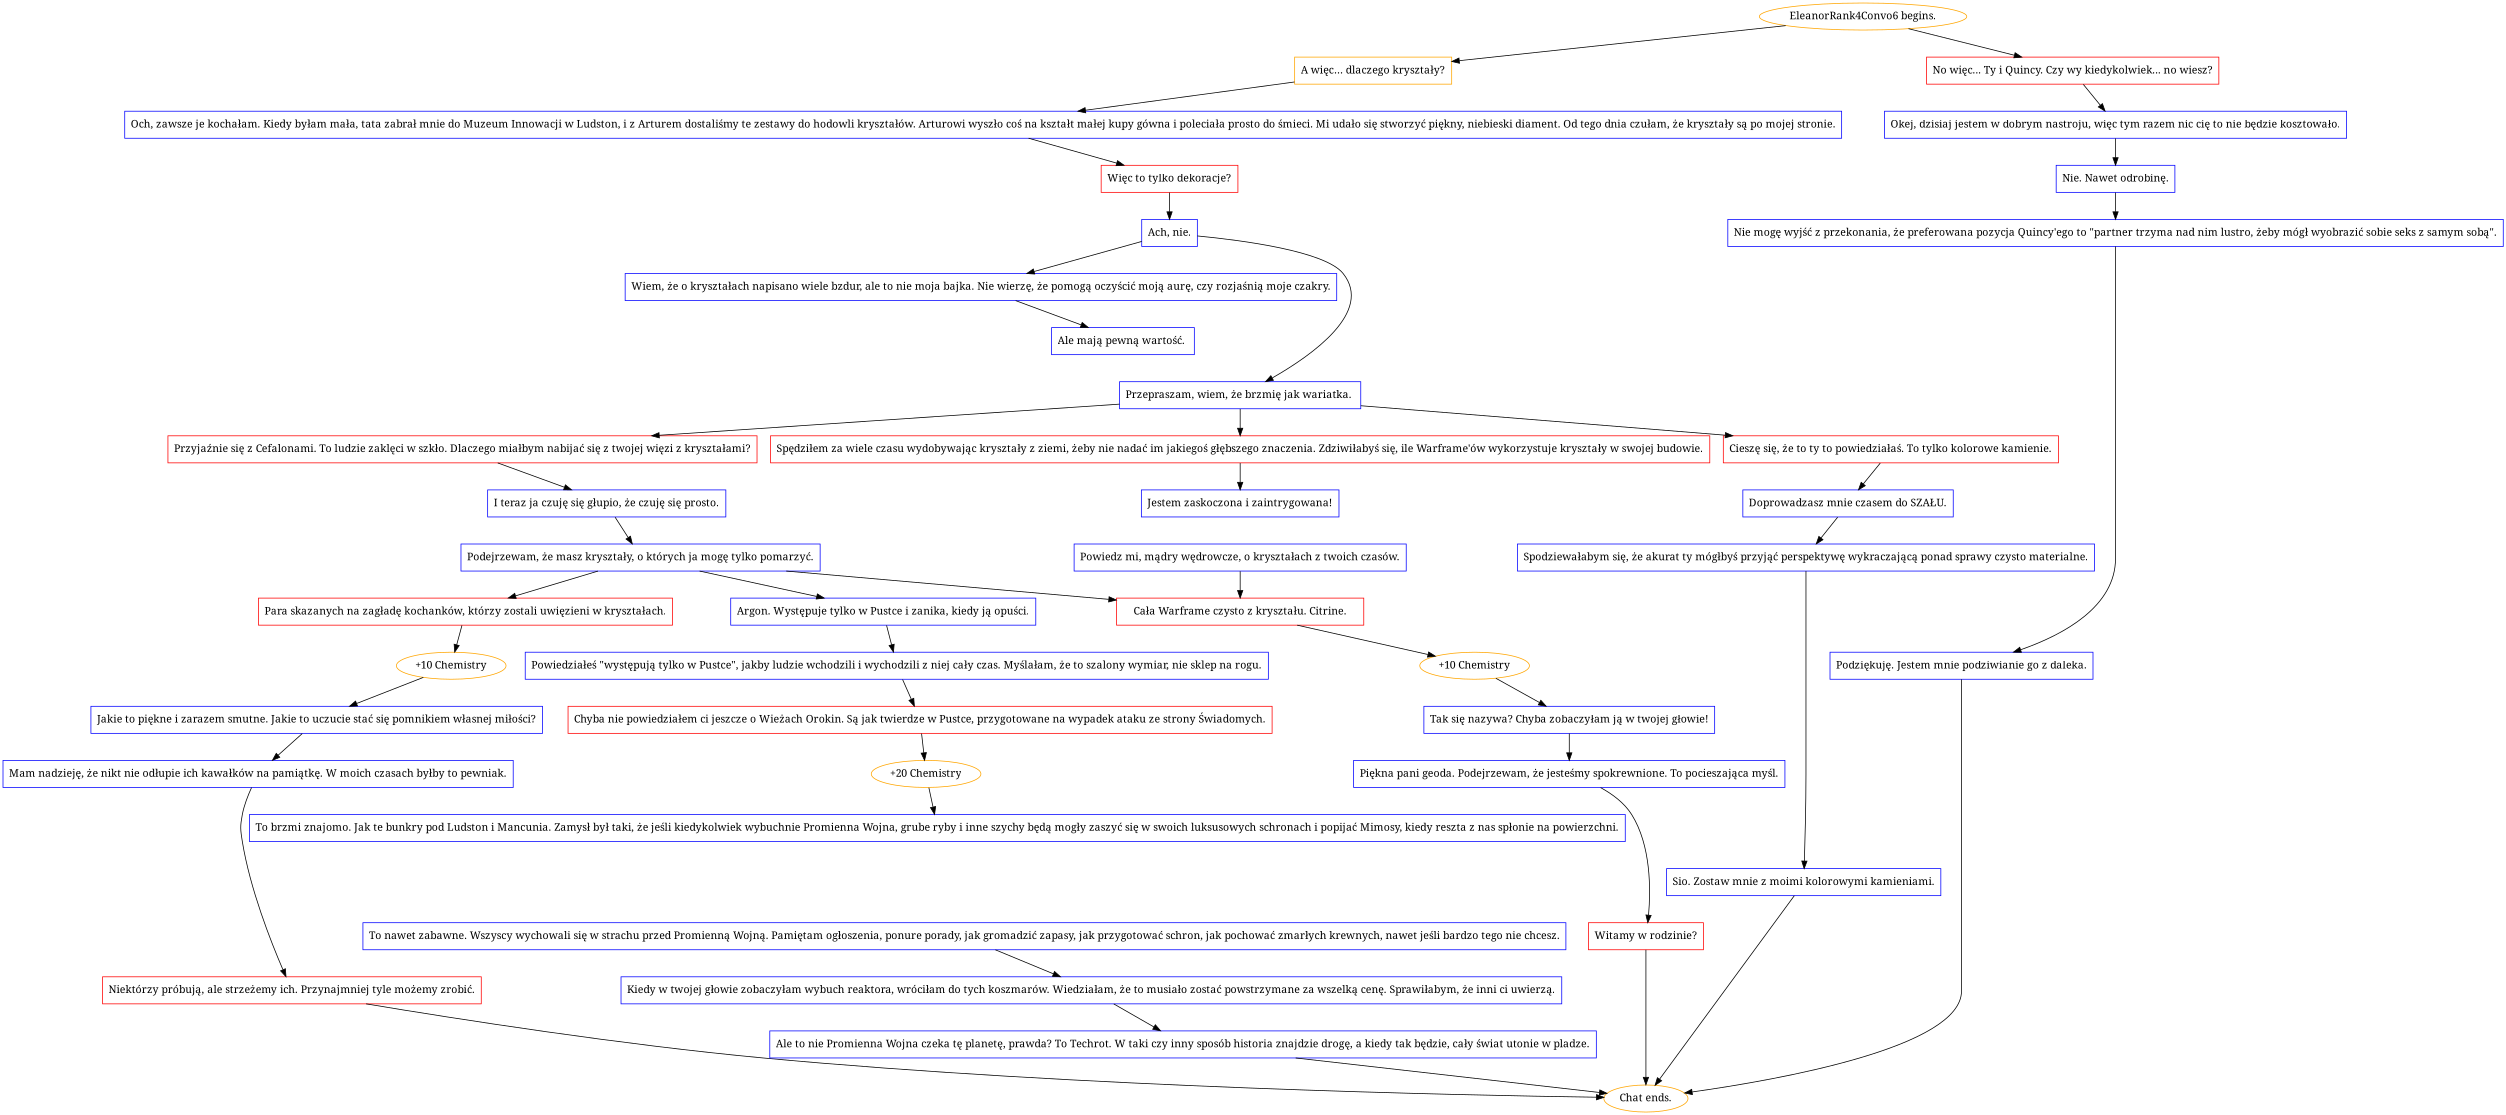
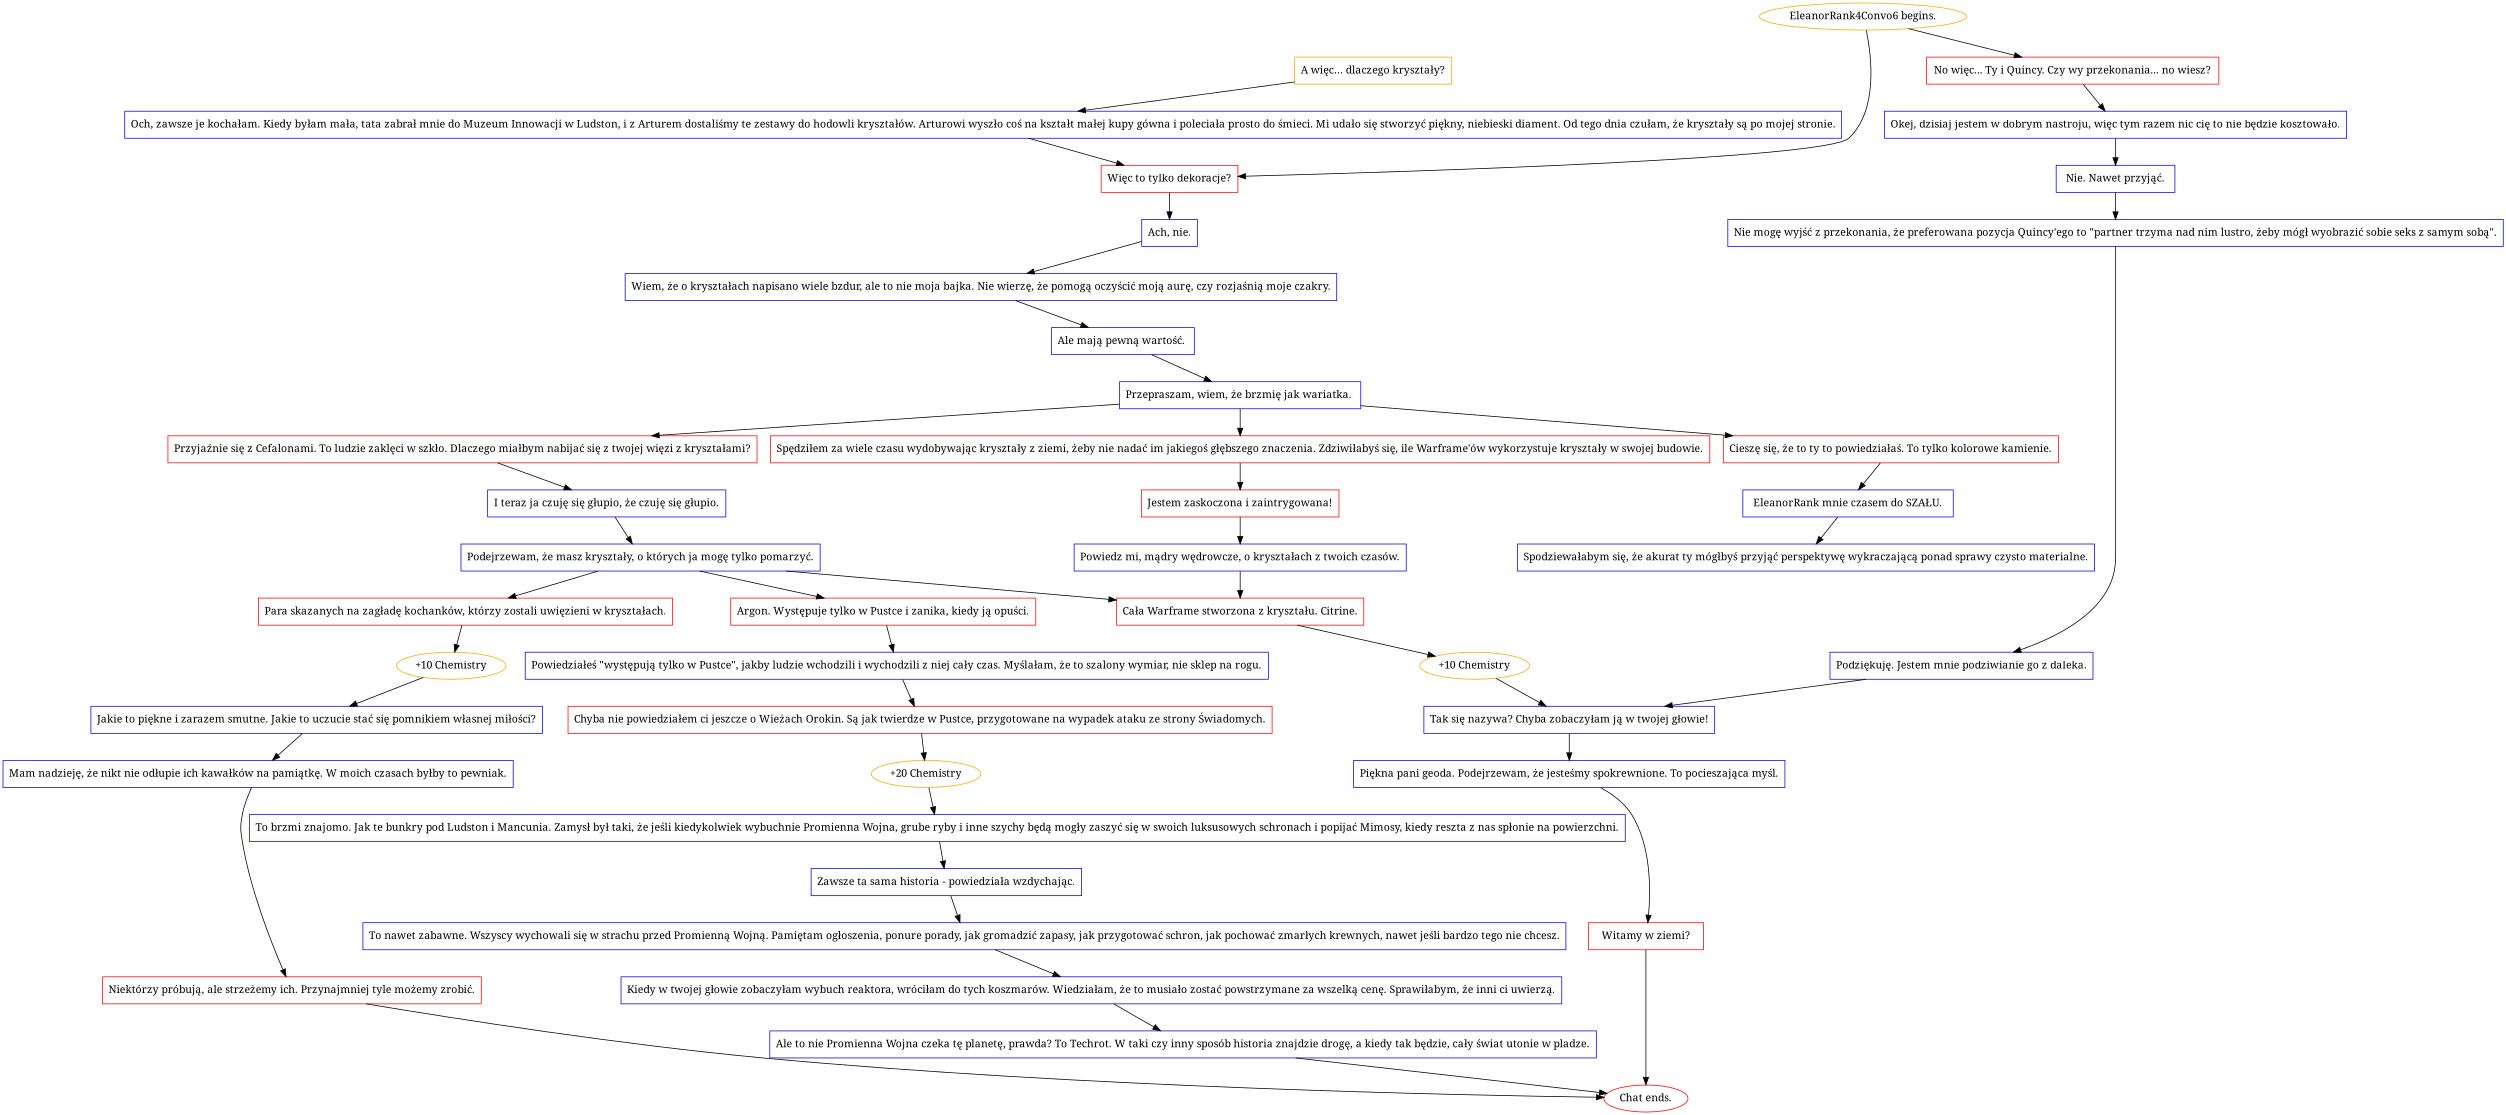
  digraph {
    fontname="Noto Serif"
    node [color=blue fontname="Noto Serif" shape=box]
    edge [fontname="Noto Serif"]
    "EleanorRank4Convo6 begins." [color=orange shape=""]
    n2 [color=orange label="A więc… dlaczego kryształy?"]
-   n3 [color=red label="No więc... Ty i Quincy. Czy wy kiedykolwiek... no wiesz?"]
+   n3 [color=red label="No więc... Ty i Quincy. Czy wy przekonania... no wiesz?"]
    n4 [label="Och, zawsze je kochałam. Kiedy byłam mała, tata zabrał mnie do Muzeum Innowacji w Ludston, i z Arturem dostaliśmy te zestawy do hodowli kryształów. Arturowi wyszło coś na kształt małej kupy gówna i poleciała prosto do śmieci. Mi udało się stworzyć piękny, niebieski diament. Od tego dnia czułam, że kryształy są po mojej stronie."]
    n5 [label="Okej, dzisiaj jestem w dobrym nastroju, więc tym razem nic cię to nie będzie kosztowało."]
    n6 [color=red label="Więc to tylko dekoracje?"]
-   n7 [label="Nie. Nawet odrobinę."]
+   n7 [label="Nie. Nawet przyjąć."]
    n8 [label="Ach, nie."]
    n9 [label="Nie mogę wyjść z przekonania, że preferowana pozycja Quincy'ego to \"partner trzyma nad nim lustro, żeby mógł wyobrazić sobie seks z samym sobą\"."]
    n10 [label="Wiem, że o kryształach napisano wiele bzdur, ale to nie moja bajka. Nie wierzę, że pomogą oczyścić moją aurę, czy rozjaśnią moje czakry."]
    n11 [label="Podziękuję. Jestem mnie podziwianie go z daleka."]
    n12 [label="Ale mają pewną wartość. "]
-   "Chat ends." [color=orange shape=""]
+   "Chat ends." [color=red shape=""]
    n14 [label="Przepraszam, wiem, że brzmię jak wariatka. "]
    n15 [color=red label="Cieszę się, że to ty to powiedziałaś. To tylko kolorowe kamienie."]
    n16 [color=red label="Przyjaźnie się z Cefalonami. To ludzie zaklęci w szkło. Dlaczego miałbym nabijać się z twojej więzi z kryształami?"]
    n17 [color=red label="Spędziłem za wiele czasu wydobywając kryształy z ziemi, żeby nie nadać im jakiegoś głębszego znaczenia. Zdziwiłabyś się, ile Warframe'ów wykorzystuje kryształy w swojej budowie."]
-   n18 [label="Doprowadzasz mnie czasem do SZAŁU."]
-   n19 [label="I teraz ja czuję się głupio, że czuję się prosto."]
-   n20 [label="Jestem zaskoczona i zaintrygowana!"]
+   n18 [label="EleanorRank mnie czasem do SZAŁU."]
+   n19 [label="I teraz ja czuję się głupio, że czuję się głupio."]
+   n20 [color=red label="Jestem zaskoczona i zaintrygowana!"]
    n21 [label="Spodziewałabym się, że akurat ty mógłbyś przyjąć perspektywę wykraczającą ponad sprawy czysto materialne."]
    n22 [label="Podejrzewam, że masz kryształy, o których ja mogę tylko pomarzyć."]
    n23 [label="Powiedz mi, mądry wędrowcze, o kryształach z twoich czasów."]
-   n24 [label="Sio. Zostaw mnie z moimi kolorowymi kamieniami."]
-   n25 [label="Argon. Występuje tylko w Pustce i zanika, kiedy ją opuści."]
-   n26 [color=red label="Cała Warframe czysto z kryształu. Citrine."]
+   n25 [color=red label="Argon. Występuje tylko w Pustce i zanika, kiedy ją opuści."]
+   n26 [color=red label="Cała Warframe stworzona z kryształu. Citrine."]
    n27 [color=red label="Para skazanych na zagładę kochanków, którzy zostali uwięzieni w kryształach."]
    n28 [label="Powiedziałeś \"występują tylko w Pustce\", jakby ludzie wchodzili i wychodzili z niej cały czas. Myślałam, że to szalony wymiar, nie sklep na rogu."]
    n29 [color=orange label="+10 Chemistry" shape=""]
    n30 [color=orange label="+10 Chemistry" shape=""]
    n31 [color=red label="Chyba nie powiedziałem ci jeszcze o Wieżach Orokin. Są jak twierdze w Pustce, przygotowane na wypadek ataku ze strony Świadomych."]
    n32 [label="Tak się nazywa? Chyba zobaczyłam ją w twojej głowie!"]
    n33 [label="Jakie to piękne i zarazem smutne. Jakie to uczucie stać się pomnikiem własnej miłości?"]
    n34 [color=orange label="+20 Chemistry" shape=""]
    n35 [label="Piękna pani geoda. Podejrzewam, że jesteśmy spokrewnione. To pocieszająca myśl."]
    n36 [label="Mam nadzieję, że nikt nie odłupie ich kawałków na pamiątkę. W moich czasach byłby to pewniak."]
    n37 [label="To brzmi znajomo. Jak te bunkry pod Ludston i Mancunia. Zamysł był taki, że jeśli kiedykolwiek wybuchnie Promienna Wojna, grube ryby i inne szychy będą mogły zaszyć się w swoich luksusowych schronach i popijać Mimosy, kiedy reszta z nas spłonie na powierzchni."]
-   n38 [color=red label="Witamy w rodzinie?"]
+   n38 [color=red label="Witamy w ziemi?"]
    n39 [color=red label="Niektórzy próbują, ale strzeżemy ich. Przynajmniej tyle możemy zrobić."]
+   n40 [label="Zawsze ta sama historia - powiedziała wzdychając."]
    n41 [label="To nawet zabawne. Wszyscy wychowali się w strachu przed Promienną Wojną. Pamiętam ogłoszenia, ponure porady, jak gromadzić zapasy, jak przygotować schron, jak pochować zmarłych krewnych, nawet jeśli bardzo tego nie chcesz."]
    n42 [label="Kiedy w twojej głowie zobaczyłam wybuch reaktora, wróciłam do tych koszmarów. Wiedziałam, że to musiało zostać powstrzymane za wszelką cenę. Sprawiłabym, że inni ci uwierzą."]
    n43 [label="Ale to nie Promienna Wojna czeka tę planetę, prawda? To Techrot. W taki czy inny sposób historia znajdzie drogę, a kiedy tak będzie, cały świat utonie w pladze."]
-   "EleanorRank4Convo6 begins." -> n2
+   "EleanorRank4Convo6 begins." -> n6
    "EleanorRank4Convo6 begins." -> n3
    n2 -> n4
    n3 -> n5
    n4 -> n6
    n5 -> n7
    n6 -> n8
    n7 -> n9
    n8 -> n10
    n9 -> n11
    n10 -> n12
-   n11 -> "Chat ends."
-   n8 -> n14
+   n11 -> n32
+   n12 -> n14
    n14 -> n15
    n14 -> n16
    n14 -> n17
    n15 -> n18
    n16 -> n19
    n17 -> n20
    n18 -> n21
    n19 -> n22
-   n21 -> n24
+   n20 -> n23
    n22 -> n25
    n22 -> n26
    n22 -> n27
    n23 -> n26
-   n24 -> "Chat ends."
    n25 -> n28
    n26 -> n29
    n27 -> n30
    n28 -> n31
    n29 -> n32
    n30 -> n33
    n31 -> n34
    n32 -> n35
    n33 -> n36
    n34 -> n37
    n35 -> n38
    n36 -> n39
+   n37 -> n40
    n38 -> "Chat ends."
    n39 -> "Chat ends."
+   n40 -> n41
    n41 -> n42
    n42 -> n43
    n43 -> "Chat ends."
  }
